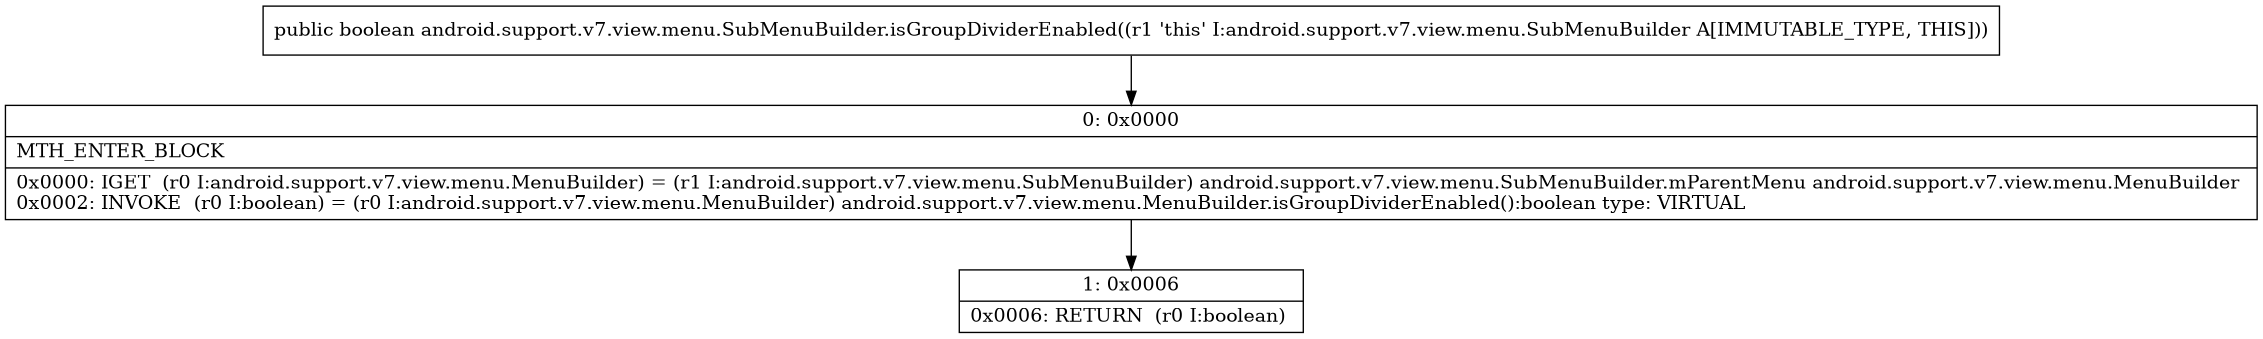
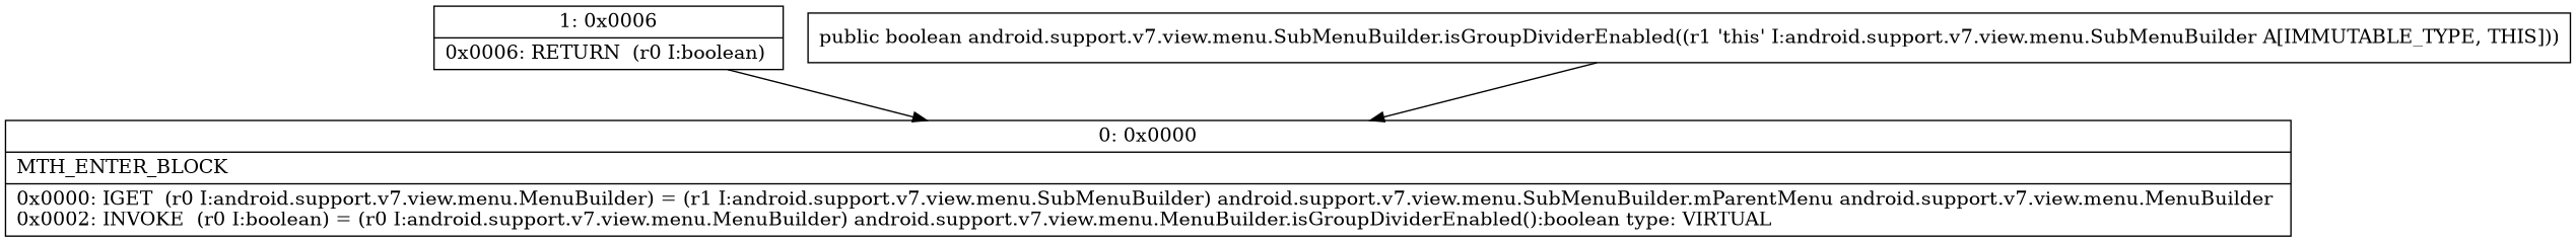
  digraph {
    node [shape=record]
    n1 [label="{0\:\ 0x0000|MTH_ENTER_BLOCK\l|0x0000: IGET  (r0 I:android.support.v7.view.menu.MenuBuilder) = (r1 I:android.support.v7.view.menu.SubMenuBuilder) android.support.v7.view.menu.SubMenuBuilder.mParentMenu android.support.v7.view.menu.MenuBuilder \l0x0002: INVOKE  (r0 I:boolean) = (r0 I:android.support.v7.view.menu.MenuBuilder) android.support.v7.view.menu.MenuBuilder.isGroupDividerEnabled():boolean type: VIRTUAL \l}"]
    n2 [label="{1\:\ 0x0006|0x0006: RETURN  (r0 I:boolean) \l}"]
    n3 [label="{public boolean android.support.v7.view.menu.SubMenuBuilder.isGroupDividerEnabled((r1 'this' I:android.support.v7.view.menu.SubMenuBuilder A[IMMUTABLE_TYPE, THIS])) }"]
-   n1 -> n2
+   n2 -> n1
    n3 -> n1
  }
